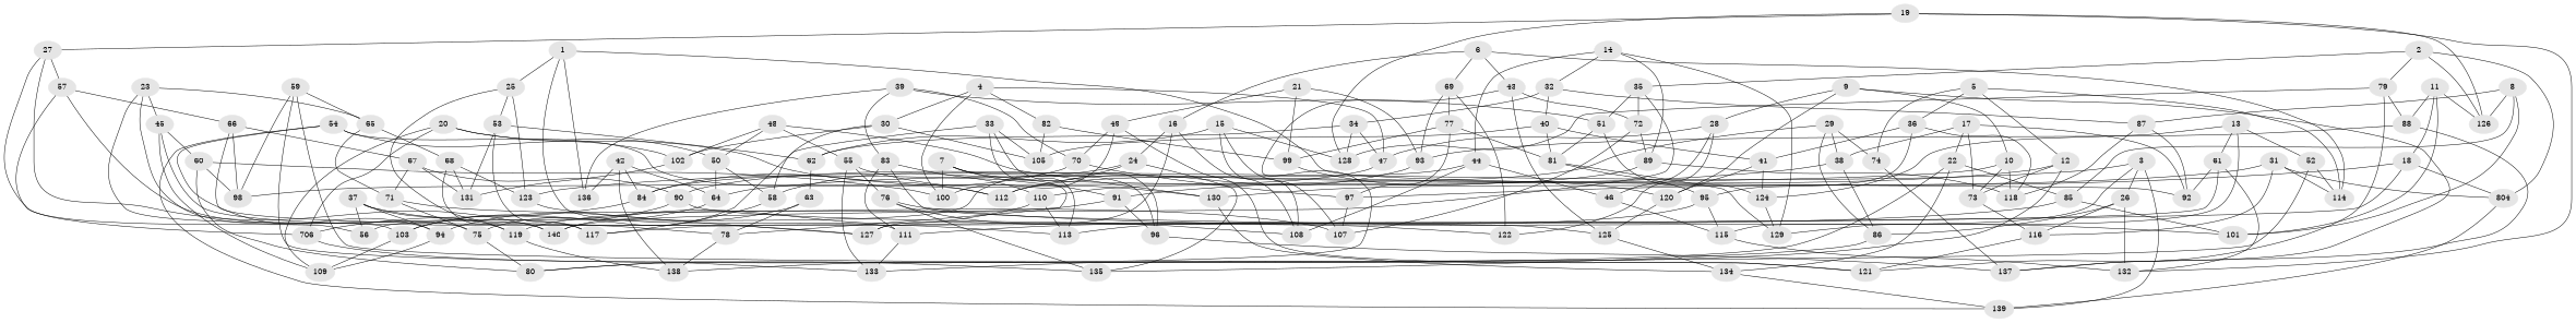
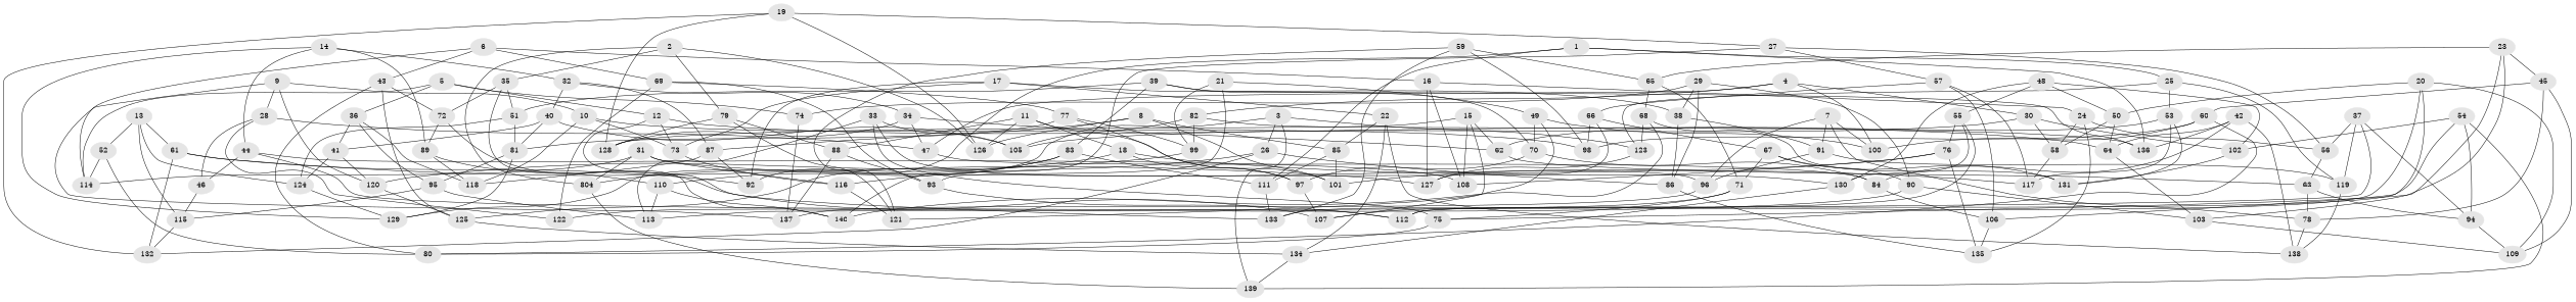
  graph {
    node [color=gray90 style=filled]
    1
    25
    92
    111
    136
    123
    53
    119
    133
    2
    35
    79
    n13 [label=804]
    126
    140
    51
    72
    88
    128
    121
    139
    3
    26
    129
    132
    86
    116
    127
    4
    30
    47
    82
    100
    58
    102
    105
    84
    99
    5
    12
    36
    74
    114
    73
    64
    118
    41
    95
    137
    6
    16
    43
    69
    108
    24
    80
    125
    93
    122
    77
    7
    78
    91
    96
    138
    8
    85
    87
    101
    9
    10
    28
    120
    98
    46
    11
    18
    97
    117
    103
    13
    52
    61
    115
    124
    14
    32
    44
    89
    34
    40
    112
    110
    15
    62
    107
    63
    56
    135
    17
    22
    38
    134
    19
    27
    57
    20
    50
-   106 [label=706]
+   106
    109
    21
    49
    70
    23
    45
    65
    75
    60
    68
    71
    131
    66
    29
    90
    31
    130
    81
    33
    113
    37
    94
    39
    83
    42
    48
    55
    76
    54
    67
    59
    1 -- 25
    1 -- 92
    1 -- 111
    1 -- 136
    25 -- 123
    25 -- 53
    25 -- 119
    111 -- 133
    123 -- 127
    53 -- 117
    53 -- 62
    53 -- 131
    119 -- 138
    2 -- 35
    2 -- 79
    2 -- n13
    2 -- 126
    35 -- 140
    35 -- 51
    35 -- 72
    79 -- 88
    79 -- 128
    79 -- 121
    n13 -- 139
    51 -- 124
    51 -- 81
    72 -- 89
    72 -- 107
    88 -- 137
    88 -- 93
    3 -- 123
    3 -- 139
    3 -- 26
    3 -- 129
    26 -- 132
    26 -- 86
    26 -- 116
    86 -- 135
    116 -- 121
    4 -- 30
    4 -- 47
    4 -- 82
    4 -- 100
    30 -- 58
    30 -- 102
    30 -- 105
    47 -- 84
+   82 -- 136
    82 -- 105
    82 -- 99
    58 -- 117
    102 -- 131
    84 -- 106
    99 -- 120
    5 -- 12
    5 -- 36
    5 -- 74
    5 -- 114
    12 -- 133
    12 -- 73
    12 -- 64
    36 -- 118
    36 -- 41
    36 -- 95
    74 -- 137
    73 -- 116
    64 -- 103
    41 -- 120
    41 -- 124
    95 -- 115
    95 -- 113
    6 -- 114
    6 -- 16
    6 -- 43
    6 -- 69
    16 -- 127
    16 -- 108
    16 -- 24
    43 -- 72
    43 -- 80
    43 -- 125
    69 -- 93
    69 -- 122
    69 -- 77
    24 -- 58
    24 -- 56
    24 -- 135
    125 -- 134
    93 -- 112
    77 -- 99
    77 -- 97
    77 -- 81
    7 -- 100
    7 -- 78
    7 -- 91
    7 -- 96
    78 -- 138
    91 -- 119
    91 -- 96
    96 -- 137
    8 -- 126
    8 -- 85
    8 -- 87
    8 -- 101
    85 -- 111
    85 -- 101
    87 -- 92
    87 -- 118
    9 -- 137
    9 -- 10
    9 -- 28
    9 -- 120
    10 -- 73
    10 -- 118
    10 -- 98
    28 -- 47
    28 -- 122
    28 -- 46
    120 -- 125
    46 -- 115
    11 -- 126
    11 -- 88
    11 -- 101
    11 -- 18
    18 -- n13
    18 -- 97
    18 -- 117
    97 -- 107
    103 -- 109
    13 -- 52
    13 -- 61
    13 -- 115
    13 -- 124
    52 -- 114
    52 -- 80
    61 -- 92
    61 -- 132
    61 -- 127
    115 -- 132
    124 -- 129
    14 -- 129
    14 -- 32
    14 -- 44
    14 -- 89
    32 -- 87
    32 -- 34
    32 -- 40
    44 -- 108
    44 -- 46
    44 -- 112
    89 -- 118
    89 -- 110
    34 -- 128
    34 -- 47
    34 -- 62
    40 -- 105
    40 -- 41
    40 -- 81
    110 -- 140
    110 -- 113
    15 -- 128
    15 -- 108
    15 -- 62
    15 -- 107
    62 -- 63
    63 -- 78
    63 -- 94
+   56 -- 63
    17 -- 92
    17 -- 73
    17 -- 22
    17 -- 38
    22 -- 138
    22 -- 85
    22 -- 134
    38 -- 86
    38 -- 91
    134 -- 139
    19 -- 126
    19 -- 128
    19 -- 132
    19 -- 27
    27 -- 140
    27 -- 56
    27 -- 57
    57 -- 117
    57 -- 106
    57 -- 66
    20 -- 112
    20 -- 50
    20 -- 106
    20 -- 109
    50 -- 58
    50 -- 64
    106 -- 135
    21 -- 99
    21 -- 93
    21 -- 49
    49 -- 121
    49 -- 100
    49 -- 70
    70 -- 84
    70 -- 97
    23 -- 103
    23 -- 45
    23 -- 65
    23 -- 75
    45 -- 78
    45 -- 109
    45 -- 60
    65 -- 68
    65 -- 71
    75 -- 80
    60 -- 100
    60 -- 80
    60 -- 98
    68 -- 123
    68 -- 140
    68 -- 131
    71 -- 107
    71 -- 75
    66 -- 127
    66 -- 98
    66 -- 67
    29 -- 86
    29 -- 74
    29 -- 38
    29 -- 90
    90 -- 122
    90 -- 103
    31 -- n13
    31 -- 116
    31 -- 114
    31 -- 130
    130 -- 134
    81 -- 129
    81 -- 95
    33 -- 105
    33 -- 96
    33 -- 75
    33 -- 113
    37 -- 119
    37 -- 56
    37 -- 113
    37 -- 94
    94 -- 109
    39 -- 136
    39 -- 51
    39 -- 70
    39 -- 83
    83 -- 111
    83 -- 125
    83 -- 110
    42 -- 136
    42 -- 84
    42 -- 64
    42 -- 138
    48 -- 102
    48 -- 50
    48 -- 130
    48 -- 55
    55 -- 133
    55 -- 130
    55 -- 76
    76 -- 108
    76 -- 101
    76 -- 135
    54 -- 139
    54 -- 102
    54 -- 112
    54 -- 94
    67 -- 71
    67 -- 131
    67 -- 90
    59 -- 133
    59 -- 121
    59 -- 98
    59 -- 65
  }
